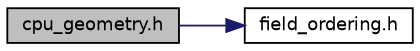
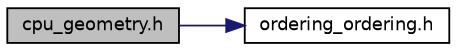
  digraph {
    rankdir=LR
    node [color=black fontname=Helvetica fontsize=10 shape=record style=filled]
    n1 [fillcolor=grey75 fontcolor=black height=0.2 label="cpu_geometry.h" width=0.4]
-   n2 [fillcolor=white height=0.2 label="field_ordering.h" width=0.4]
+   n2 [fillcolor=white height=0.2 label="ordering_ordering.h" width=0.4]
    n1 -> n2 [color=midnightblue fontname=Helvetica fontsize=10 labelfontname=Helvetica labelfontsize=10 style=solid]
  }
